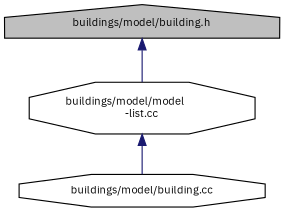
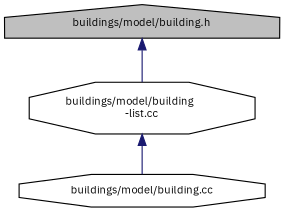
  digraph {
    fontname="IBM Plex Sans"
    node [color=black fillcolor=white fontname="IBM Plex Sans" fontsize=10 shape=octagon style=filled]
    edge [color=midnightblue dir=back fontname="IBM Plex Sans" fontsize=10 labelfontname=Helvetica labelfontsize=10 style=solid]
    n1 [fillcolor=grey75 fontcolor=black height=0.2 label="buildings/model/building.h" shape=house width=0.4]
-   n2 [height=0.2 label="buildings/model/model\l-list.cc" width=0.4]
+   n2 [height=0.2 label="buildings/model/building\l-list.cc" width=0.4]
    n3 [height=0.2 label="buildings/model/building.cc" width=0.4]
    n1 -> n2
    n2 -> n3
  }
